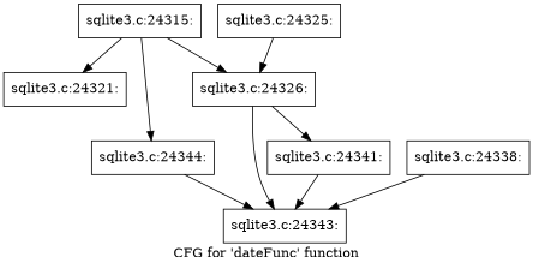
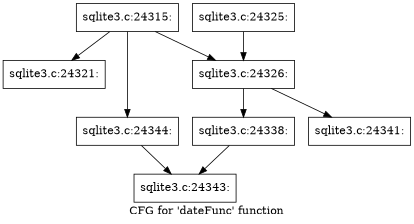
  digraph {
    label="CFG for 'dateFunc' function"
    node [shape=record]
    n1 [label="{sqlite3.c:24315:}"]
    n2 [label="{sqlite3.c:24321:}"]
    n3 [label="{sqlite3.c:24344:}"]
    n4 [label="{sqlite3.c:24326:}"]
    n5 [label="{sqlite3.c:24343:}"]
    n6 [label="{sqlite3.c:24325:}"]
    n7 [label="{sqlite3.c:24338:}"]
    n8 [label="{sqlite3.c:24341:}"]
    n1 -> n2
    n1 -> n3
    n1 -> n4
    n3 -> n5
-   n4 -> n5
+   n4 -> n7
    n4 -> n8
    n6 -> n4
    n7 -> n5
-   n8 -> n5
  }
